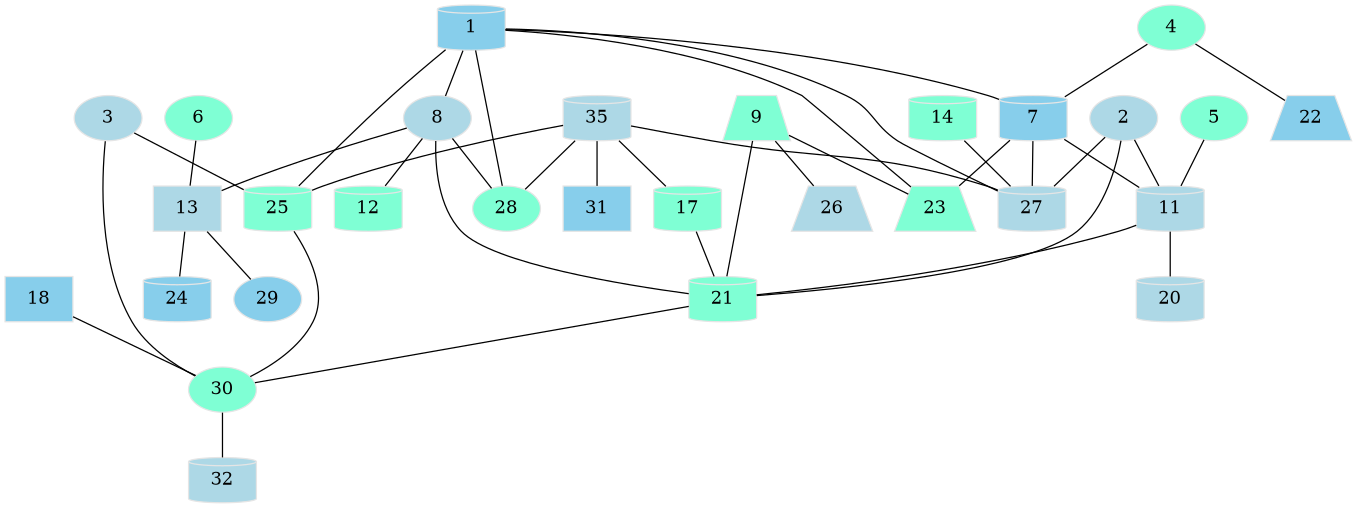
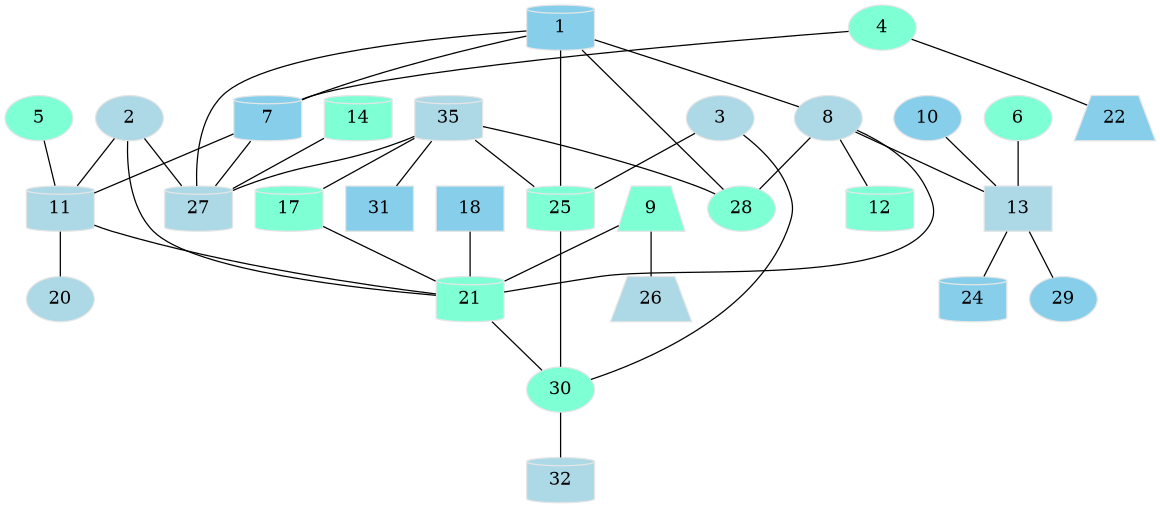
  graph {
    node [color=gray90 fillcolor=aquamarine shape=cylinder style=filled]
    edge [weight=1.0]
    1 [fillcolor=skyblue]
    7 [fillcolor=skyblue]
    8 [fillcolor=lightblue shape=ellipse]
-   23 [shape=trapezium]
    25
    27 [fillcolor=lightblue]
    28 [shape=ellipse]
    11 [fillcolor=lightblue]
    21
    13 [fillcolor=lightblue shape=box]
    12
    30 [shape=ellipse]
    2 [fillcolor=lightblue shape=ellipse]
-   20 [fillcolor=lightblue]
+   20 [fillcolor=lightblue shape=ellipse]
    3 [fillcolor=lightblue shape=ellipse]
    32 [fillcolor=lightblue]
    4 [shape=ellipse]
    22 [fillcolor=skyblue shape=trapezium]
    5 [shape=ellipse]
    6 [shape=ellipse]
    24 [fillcolor=skyblue]
    29 [fillcolor=skyblue shape=ellipse]
    9 [shape=trapezium]
    26 [fillcolor=lightblue shape=trapezium]
+   10 [fillcolor=skyblue shape=ellipse]
    14
    n27 [fillcolor=lightblue label=35]
    17
    31 [fillcolor=skyblue shape=box]
    18 [fillcolor=skyblue shape=box]
    1 -- 7
    1 -- 8 [weight=2.0]
-   1 -- 23
    1 -- 25 [weight=2.0]
    1 -- 27
    1 -- 28
-   7 -- 23
    7 -- 27
    7 -- 11 [weight=2.0]
    8 -- 28
    8 -- 21
    8 -- 13
    8 -- 12
    25 -- 30
    11 -- 21
    11 -- 20
    21 -- 30
    13 -- 24
    13 -- 29
    30 -- 32
    2 -- 27
    2 -- 11
    2 -- 21
    3 -- 25
    3 -- 30
    4 -- 7
    4 -- 22
    5 -- 11
    6 -- 13
-   9 -- 23
    9 -- 21
    9 -- 26
+   10 -- 13
    14 -- 27
    n27 -- 25
    n27 -- 27
    n27 -- 28
    n27 -- 17
    n27 -- 31
    17 -- 21
-   18 -- 30
+   18 -- 21
  }
